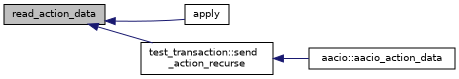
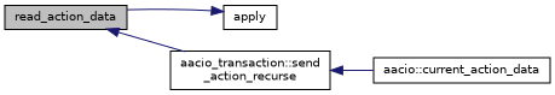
  digraph {
    rankdir=LR
    node [color=black fillcolor=white fontname=Helvetica fontsize=10 shape=record style=filled]
    edge [color=midnightblue dir=back fontname=Helvetica fontsize=10 labelfontname=Helvetica labelfontsize=10 style=solid]
    n1 [fillcolor=grey75 fontcolor=black height=0.2 label=read_action_data width=0.4]
    n2 [height=0.2 label=apply width=0.4]
-   n3 [height=0.2 label="test_transaction::send\l_action_recurse" width=0.4]
-   n4 [height=0.2 label="aacio::aacio_action_data" width=0.4]
-   n1 -> n2
+   n3 [height=0.2 label="aacio_transaction::send\l_action_recurse" width=0.4]
+   n4 [height=0.2 label="aacio::current_action_data" width=0.4]
+   n2 -> n1
    n1 -> n3
    n3 -> n4
  }
